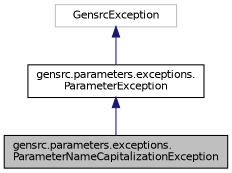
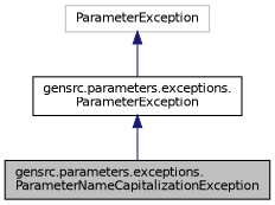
  digraph {
    node [color=black fillcolor=white fontname=Helvetica fontsize=10 shape=record style=filled]
    edge [color=midnightblue dir=back fontname=Helvetica fontsize=10 labelfontname=Helvetica labelfontsize=10 style=solid]
    n1 [fillcolor=grey75 fontcolor=black height=0.2 label="gensrc.parameters.exceptions.\lParameterNameCapitalizationException" width=0.4]
    n2 [height=0.2 label="gensrc.parameters.exceptions.\lParameterException" width=0.4]
-   n3 [color=grey75 height=0.2 label=GensrcException width=0.4]
+   n3 [color=grey75 height=0.2 label=ParameterException width=0.4]
    n2 -> n1
    n3 -> n2
  }
